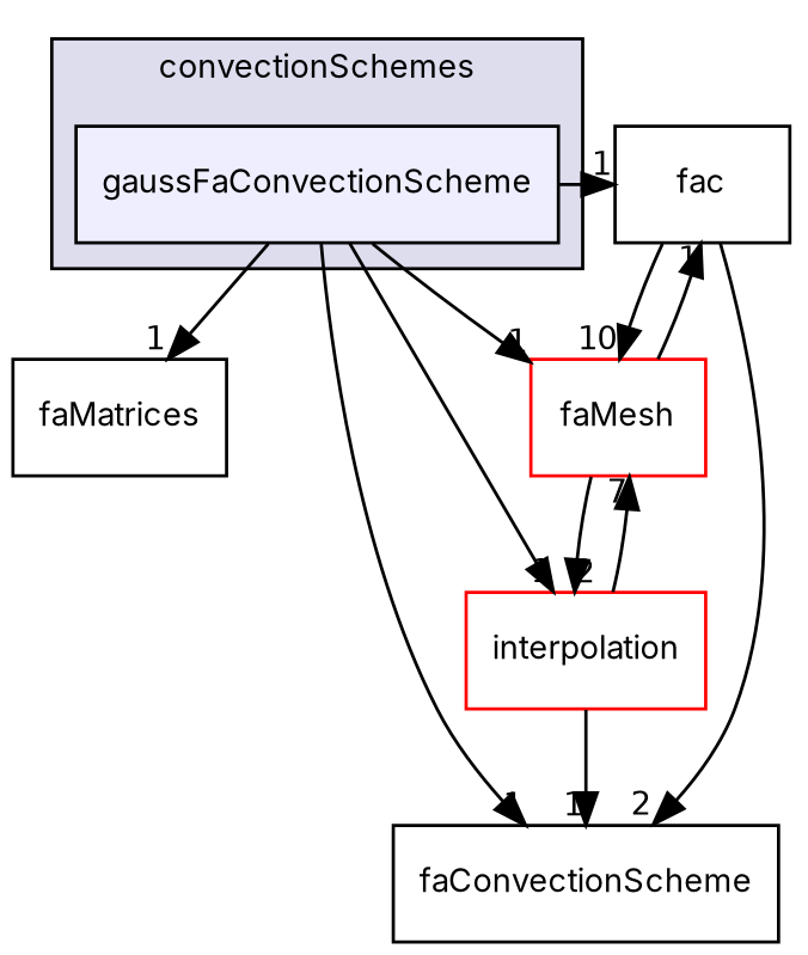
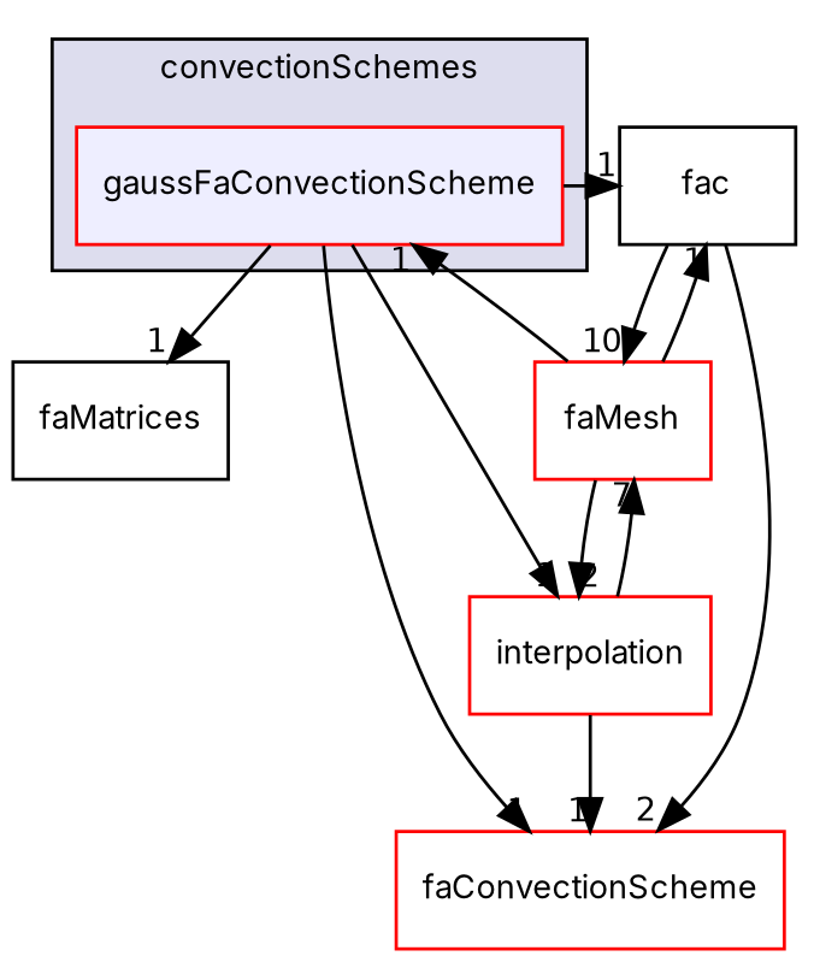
  digraph {
    compound=true
    fontname=Inter
    node [fontname=Inter fontsize=10 shape=box]
    edge [fontname=Inter headlabel=1 labeldistance=1.5 labelfontname=Helvetica labelfontsize=10]
-   n1 [fillcolor="#eeeeff" label=gaussFaConvectionScheme pencolor=black style=filled]
+   n1 [fillcolor="#eeeeff" label=gaussFaConvectionScheme pencolor=black style=filled color=red]
    n2 [color=black label=faMatrices]
    n3 [label=fac]
-   n4 [label=faConvectionScheme]
+   n4 [label=faConvectionScheme color=red]
    n5 [color=red label=faMesh]
    n6 [color=red label=interpolation]
    subgraph cluster_1 {
      bgcolor="#ddddee"
      fontsize=10
      label=convectionSchemes
      pencolor=black
      n1
    }
    n1 -> n2
    n1 -> n3
    n1 -> n4
-   n1 -> n5
+   n5 -> n1
    n1 -> n6
    n3 -> n4 [headlabel=2]
    n3 -> n5 [headlabel=10]
    n5 -> n3
    n5 -> n6 [headlabel=2]
    n6 -> n4
    n6 -> n5 [headlabel=7]
  }
